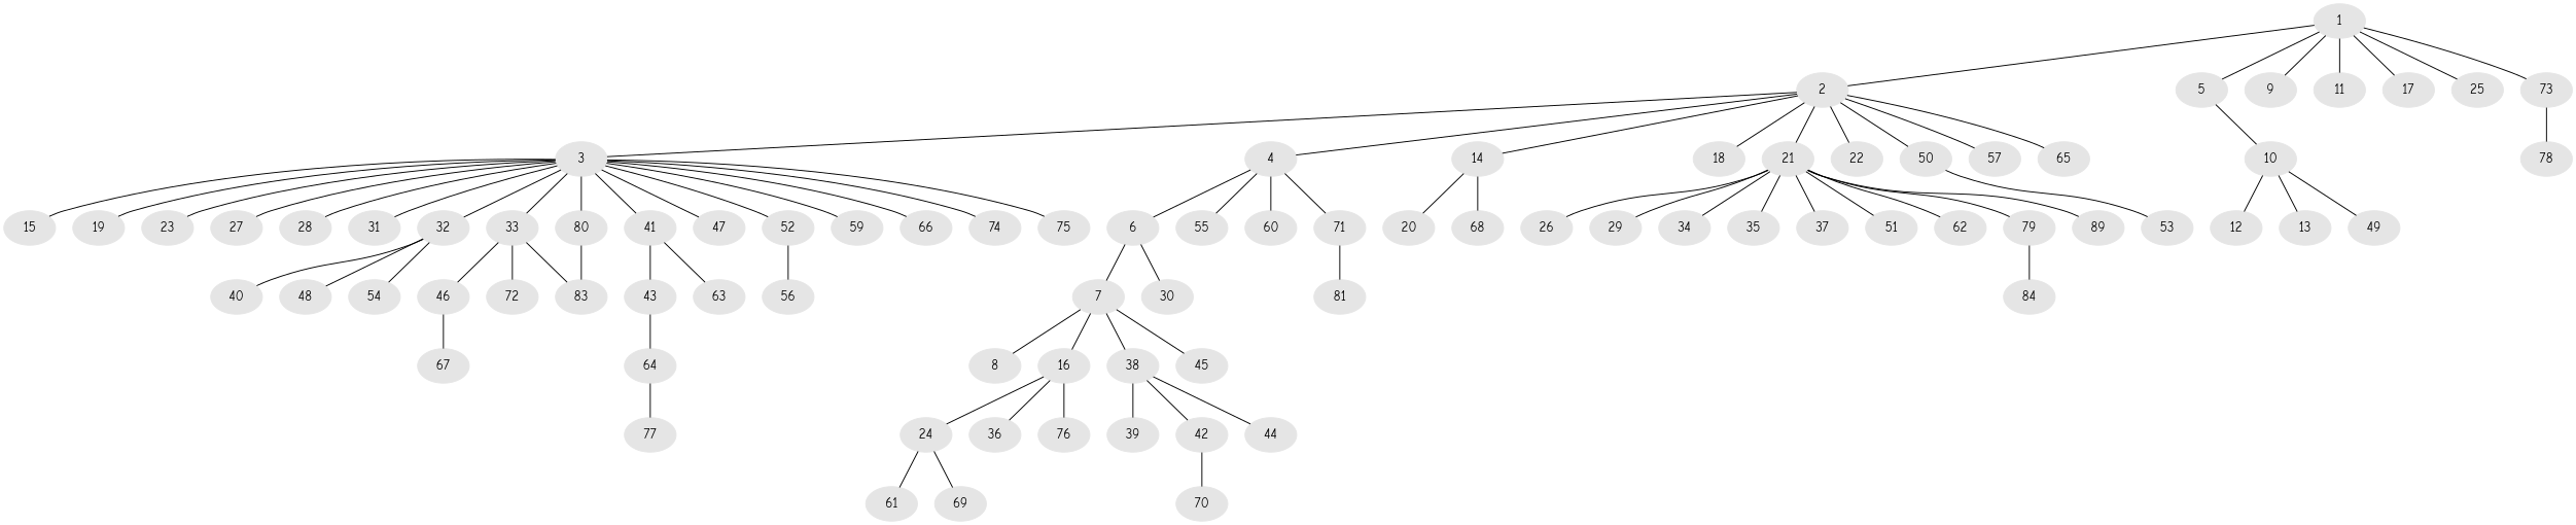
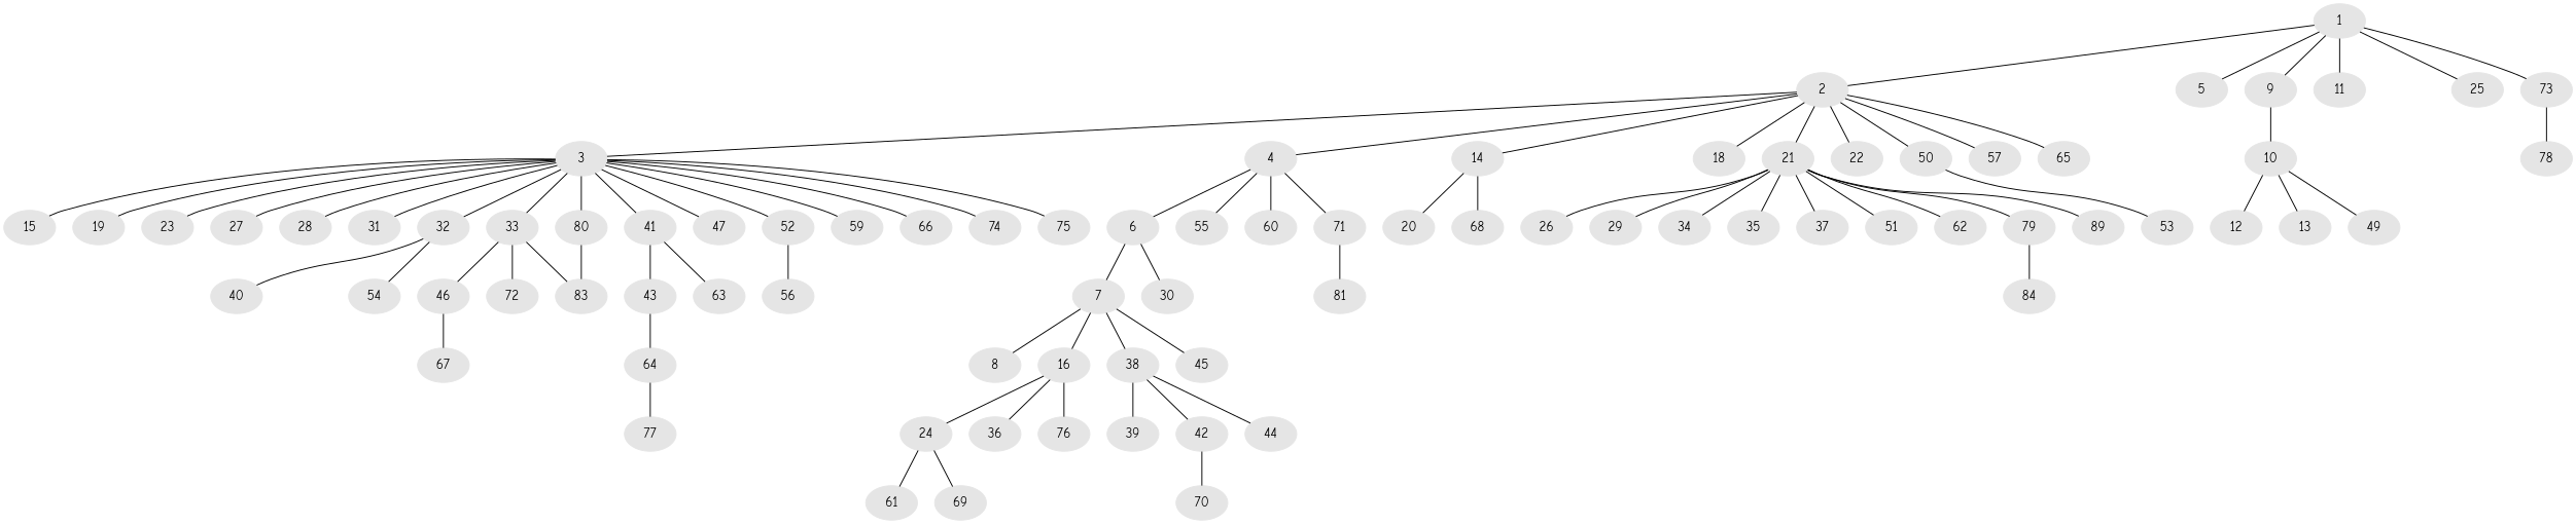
  graph {
    fontname="Comic Neue"
    node [color=gray90 fontname="Comic Neue" style=filled]
    edge [fontname="Comic Neue"]
    1
    2
    5
    9
    11
-   17
    25
    73
    3
    4
    14
    18
    21
    22
    50
    57
    65
    10
    78
    15
    19
    23
    27
    28
    31
    32
    33
    41
    47
    52
    59
    66
    74
    75
    80
    6
    55
    60
    71
    20
    68
    26
    29
    34
    35
    37
    51
    62
    79
    n50 [label=89]
    53
    40
-   48
    54
    46
    72
    83
    43
    63
    56
    7
    30
    81
    12
    13
    49
    8
    16
    38
    45
    24
    36
    76
    39
    42
    44
    61
    69
    84
    67
    70
    64
    77
    1 -- 2
    1 -- 5
    1 -- 9
    1 -- 11
-   1 -- 17
    1 -- 25
    1 -- 73
    2 -- 3
    2 -- 4
    2 -- 14
    2 -- 18
    2 -- 21
    2 -- 22
    2 -- 50
    2 -- 57
    2 -- 65
-   5 -- 10
+   9 -- 10
    73 -- 78
    3 -- 15
    3 -- 19
    3 -- 23
    3 -- 27
    3 -- 28
    3 -- 31
    3 -- 32
    3 -- 33
    3 -- 41
    3 -- 47
    3 -- 52
    3 -- 59
    3 -- 66
    3 -- 74
    3 -- 75
    3 -- 80
    4 -- 6
    4 -- 55
    4 -- 60
    4 -- 71
    14 -- 20
    14 -- 68
    21 -- 26
    21 -- 29
    21 -- 34
    21 -- 35
    21 -- 37
    21 -- 51
    21 -- 62
    21 -- 79
    21 -- n50
    50 -- 53
    10 -- 12
    10 -- 13
    10 -- 49
    32 -- 40
-   32 -- 48
    32 -- 54
    33 -- 46
    33 -- 72
    33 -- 83
    41 -- 43
    41 -- 63
    52 -- 56
    80 -- 83
    6 -- 7
    6 -- 30
    71 -- 81
    79 -- 84
    46 -- 67
    43 -- 64
    7 -- 8
    7 -- 16
    7 -- 38
    7 -- 45
    16 -- 24
    16 -- 36
    16 -- 76
    38 -- 39
    38 -- 42
    38 -- 44
    24 -- 61
    24 -- 69
    42 -- 70
    64 -- 77
  }
